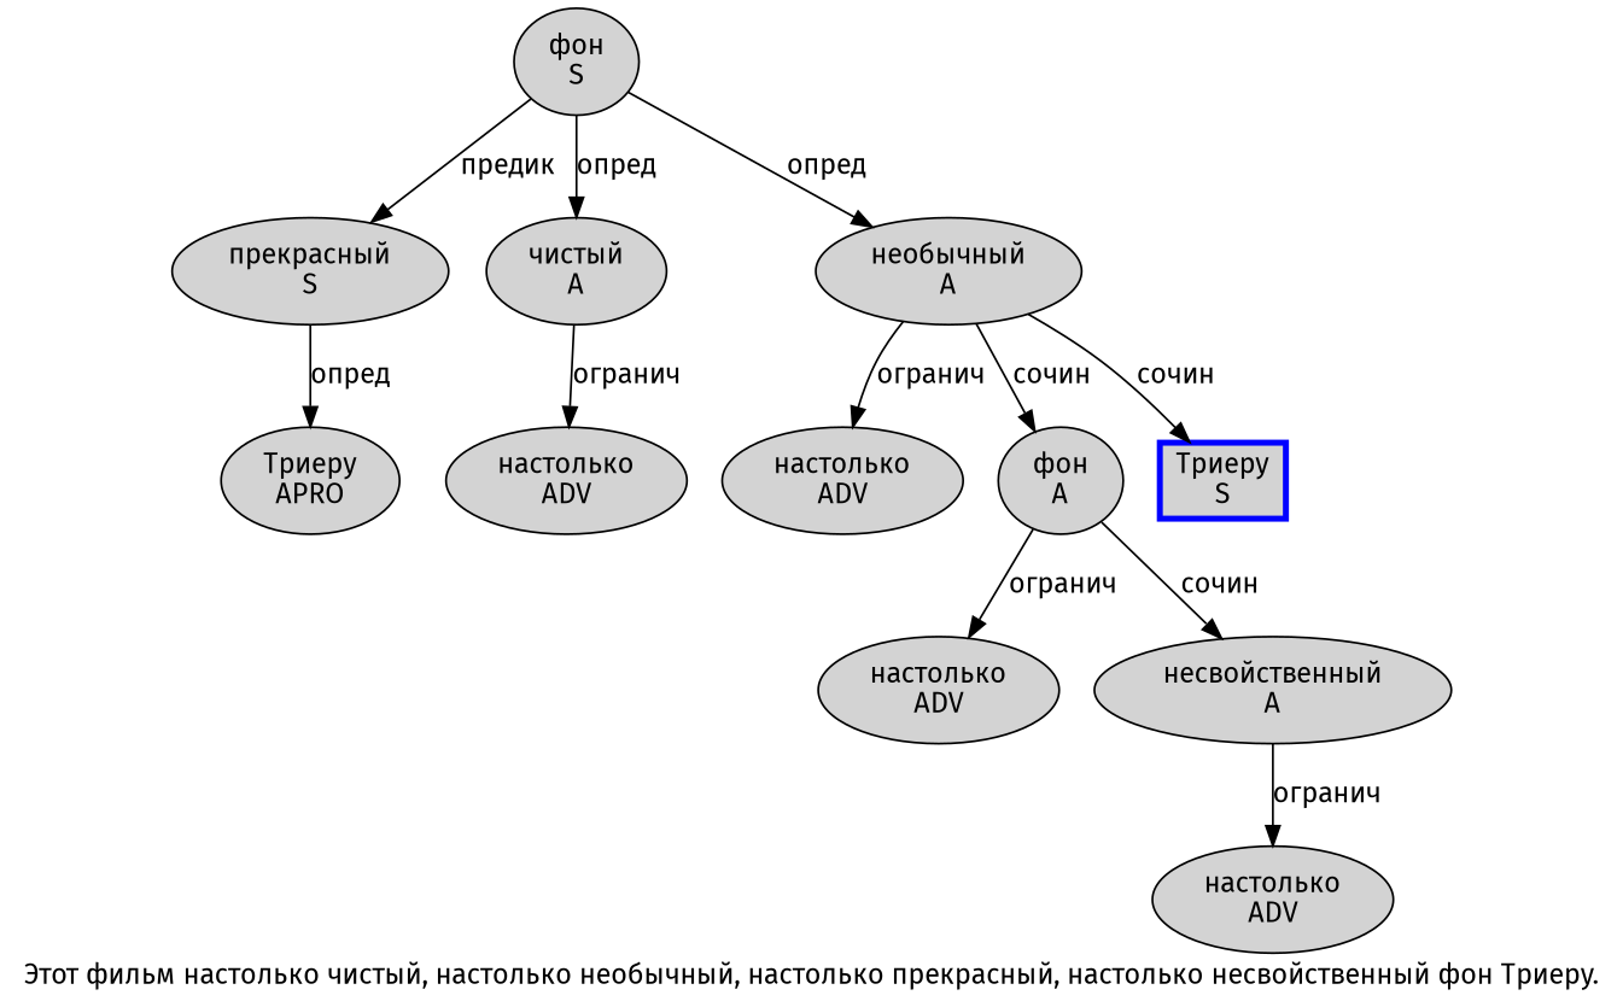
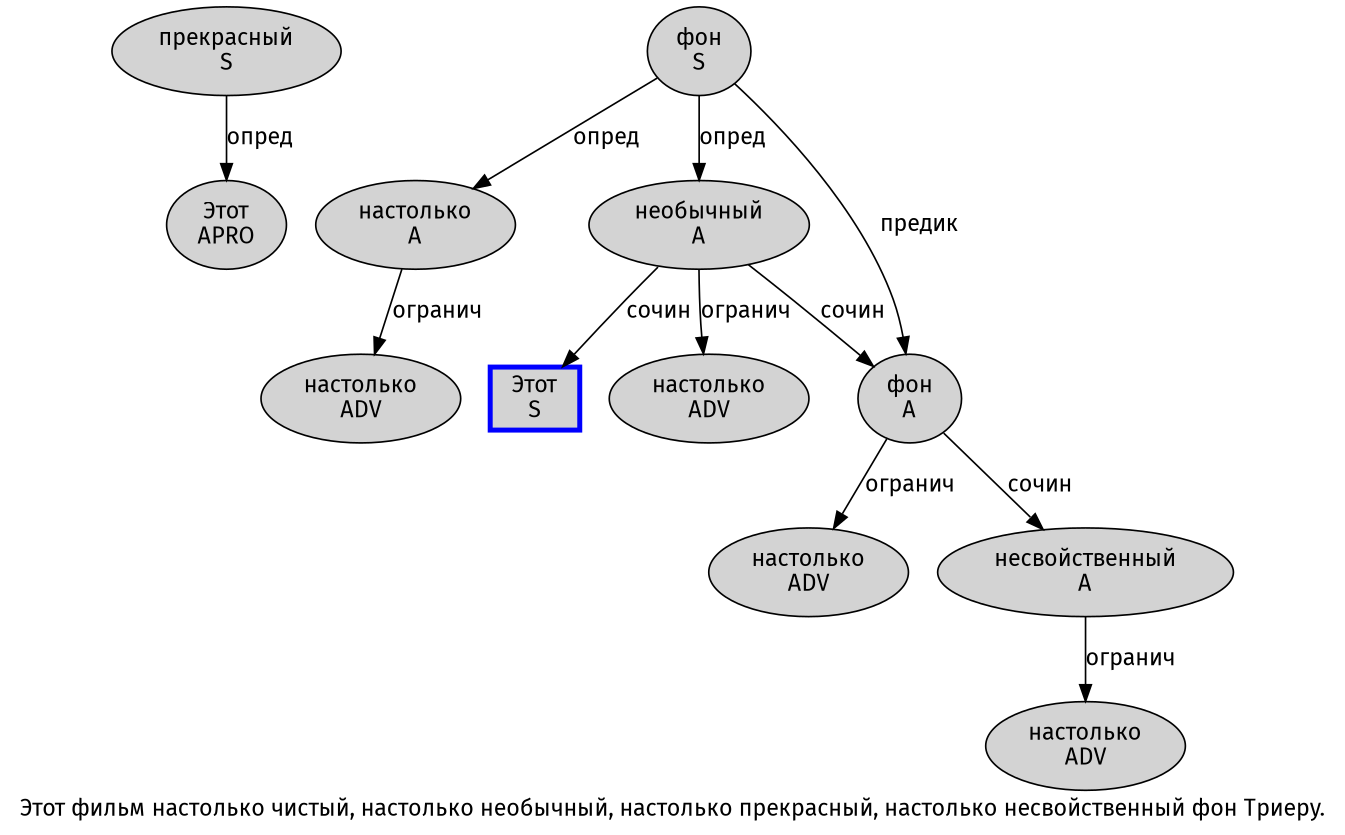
  digraph {
    fontname="Fira Sans"
    label="Этот фильм настолько чистый, настолько необычный, настолько прекрасный, настолько несвойственный фон Триеру."
    node [fillcolor=lightgray fontname="Fira Sans" penwidth=1 shape=ellipse style=filled]
    edge [fontname="Fira Sans"]
-   n1 [label="Триеру\nAPRO"]
+   n1 [label="Этот\nAPRO"]
    n2 [label="прекрасный\nS"]
    n3 [label="настолько\nADV"]
-   n4 [label="чистый\nA"]
+   n4 [label="настолько\nA"]
    n5 [label="настолько\nADV"]
    n6 [label="необычный\nA"]
    n7 [label="фон\nA"]
-   n8 [color=blue label="Триеру\nS" penwidth=3 shape=box]
+   n8 [color=blue label="Этот\nS" penwidth=3 shape=box]
    n9 [label="настолько\nADV"]
    n10 [label="несвойственный\nA"]
    n11 [label="настолько\nADV"]
    n12 [label="фон\nS"]
    n2 -> n1 [label="опред"]
    n4 -> n3 [label="огранич"]
    n6 -> n5 [label="огранич"]
    n6 -> n7 [label="сочин"]
    n6 -> n8 [label="сочин"]
    n7 -> n9 [label="огранич"]
    n7 -> n10 [label="сочин"]
    n10 -> n11 [label="огранич"]
-   n12 -> n2 [label="предик"]
+   n12 -> n7 [label="предик"]
    n12 -> n4 [label="опред"]
    n12 -> n6 [label="опред"]
  }
